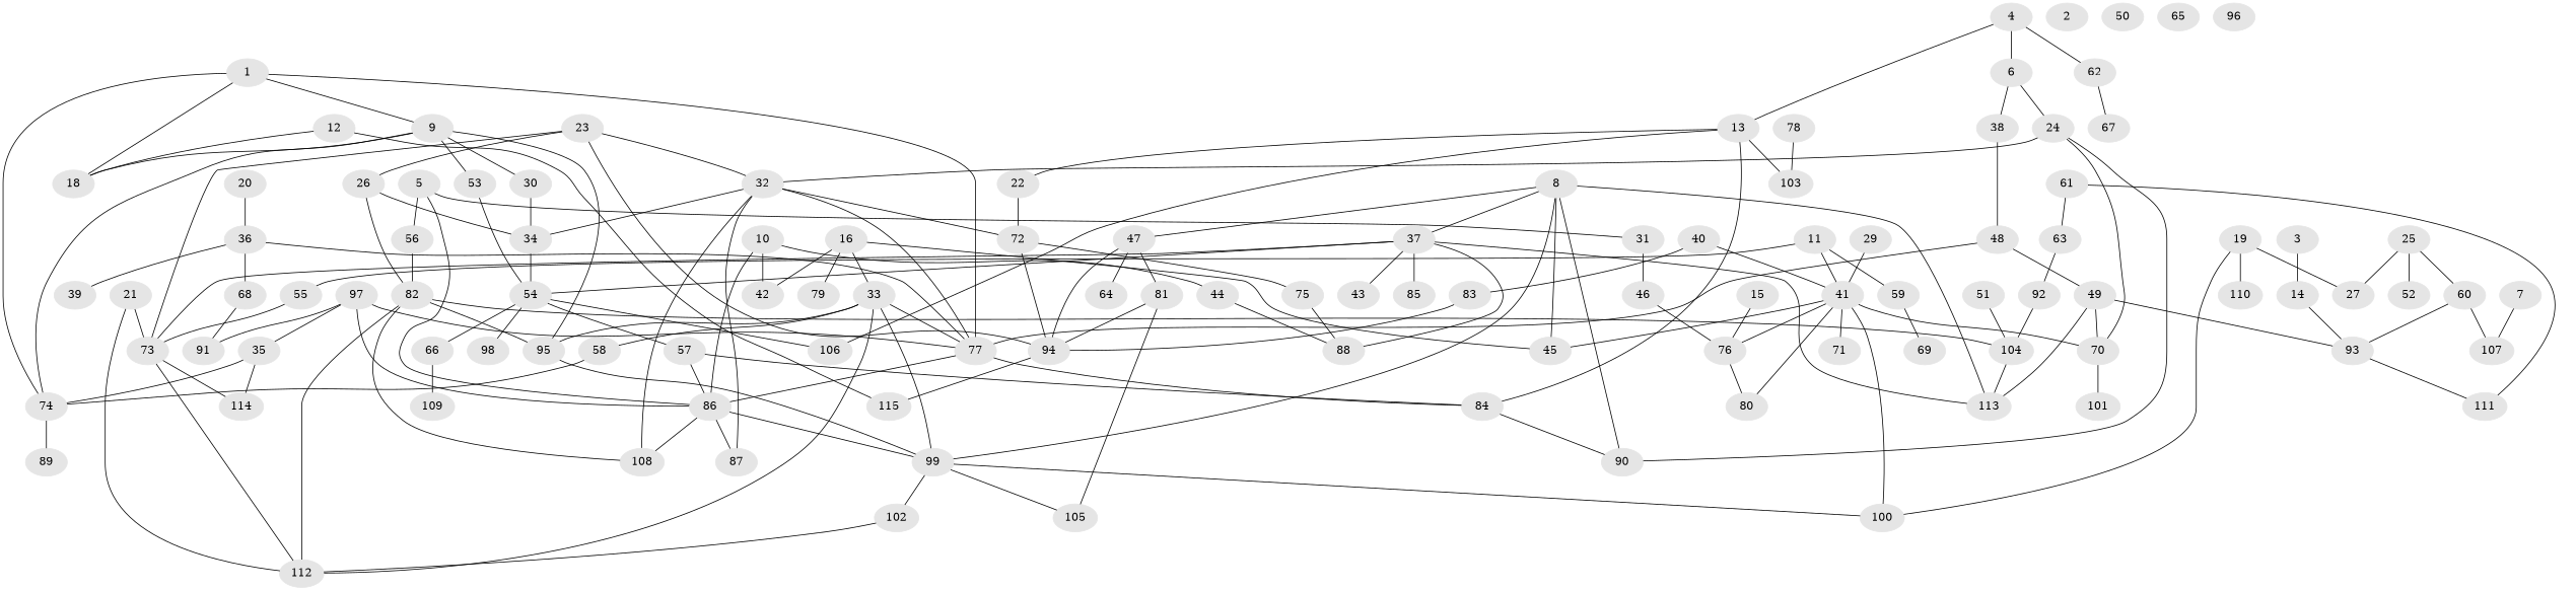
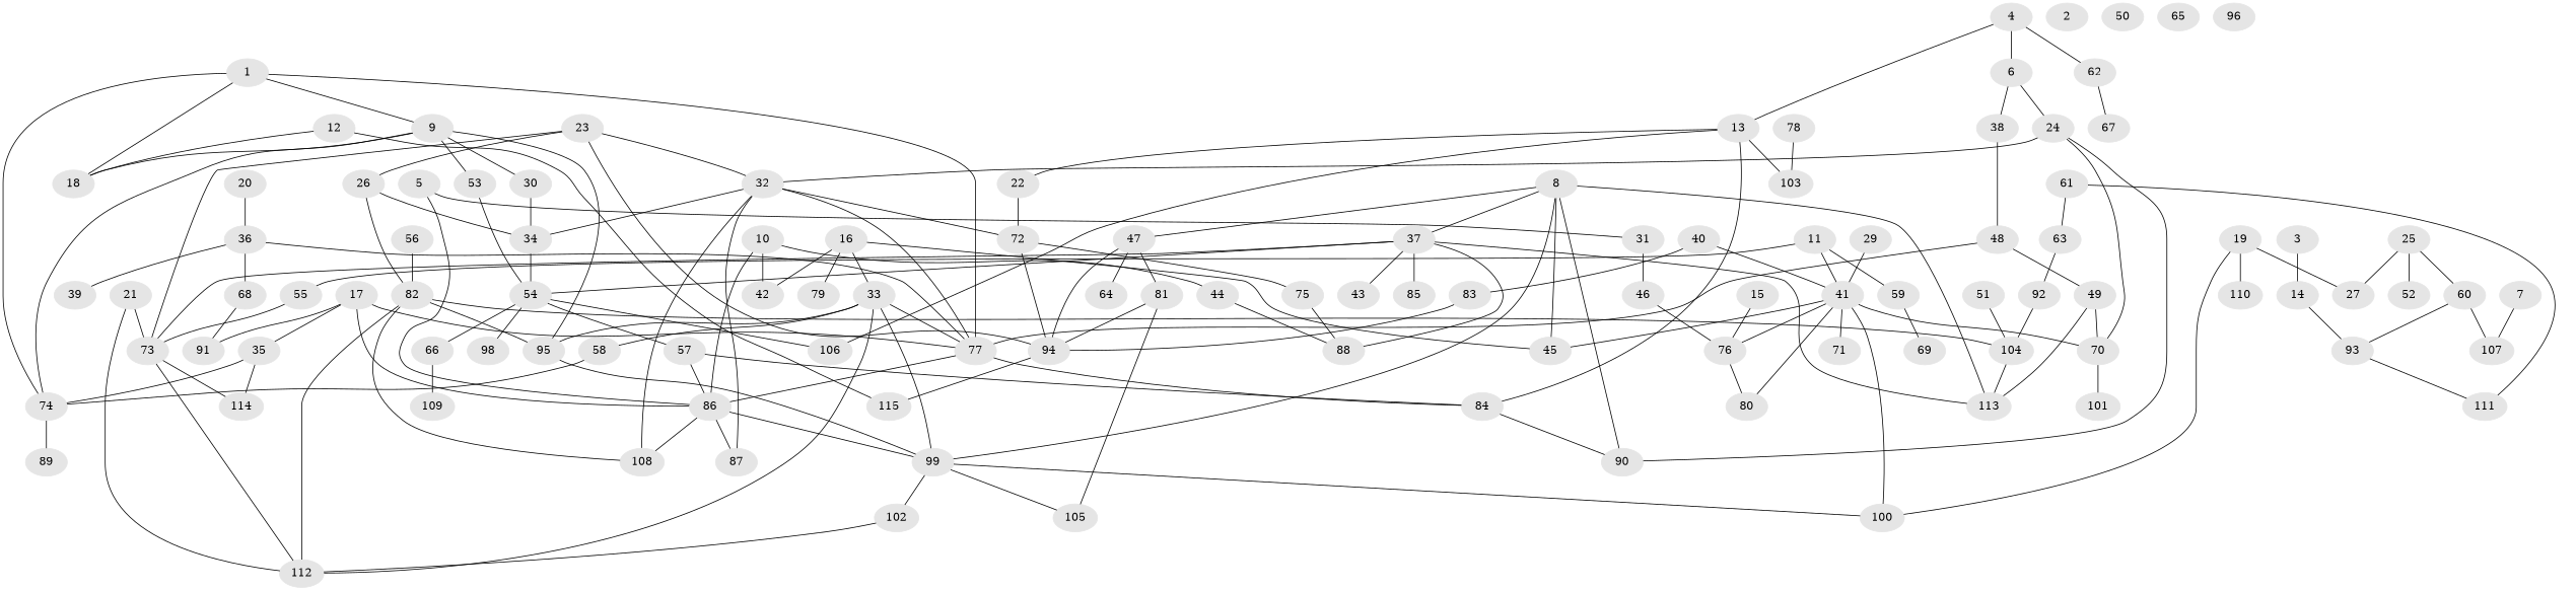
  graph {
    node [color=gray90 style=filled]
    1
    9
    18
    74
    77
    30
    53
    95
    89
    86
    84
    2
    3
    14
    93
    4
    6
    13
    62
    24
    38
    22
    103
    106
    67
    5
    31
    56
    46
    82
    99
    87
    108
    90
    32
    70
    48
    7
    107
    8
    37
    45
    47
    113
    73
    54
    43
    85
    88
    94
    64
    81
    100
    105
    102
    34
    10
    42
    44
    11
    41
    55
    59
    76
    71
    80
    69
    12
    115
    72
    111
    15
    16
    33
    79
    112
    58
-   17 [label=97]
+   17
    35
    91
    114
    19
    27
    110
    20
    36
    39
    68
    21
    75
    23
    26
    101
    25
    52
    60
    104
    29
    57
    66
    98
    49
    40
    83
    50
    51
    109
    61
    63
    92
    65
    78
    96
    1 -- 9
    1 -- 18
    1 -- 74
    1 -- 77
    9 -- 18
    9 -- 74
    9 -- 30
    9 -- 53
    9 -- 95
    74 -- 89
    77 -- 86
    77 -- 84
    30 -- 34
    53 -- 54
    95 -- 99
    86 -- 99
    86 -- 87
    86 -- 108
    84 -- 90
    3 -- 14
    14 -- 93
    93 -- 111
    4 -- 6
    4 -- 13
    4 -- 62
    6 -- 24
    6 -- 38
    13 -- 84
    13 -- 22
    13 -- 103
    13 -- 106
    62 -- 67
    24 -- 90
    24 -- 32
    24 -- 70
    38 -- 48
    22 -- 72
    5 -- 86
    5 -- 31
-   5 -- 56
    31 -- 46
    56 -- 82
    46 -- 76
    82 -- 95
    82 -- 108
    82 -- 112
    82 -- 104
    99 -- 100
    99 -- 105
    99 -- 102
    32 -- 77
    32 -- 87
    32 -- 108
    32 -- 34
    32 -- 72
    70 -- 101
    48 -- 77
    48 -- 49
    7 -- 107
    8 -- 99
    8 -- 90
    8 -- 37
    8 -- 45
    8 -- 47
    8 -- 113
    37 -- 113
    37 -- 73
    37 -- 54
    37 -- 43
    37 -- 85
    37 -- 88
    47 -- 94
    47 -- 64
    47 -- 81
    73 -- 112
    73 -- 114
    54 -- 106
    54 -- 57
    54 -- 66
    54 -- 98
    94 -- 115
    81 -- 94
    81 -- 105
    102 -- 112
    34 -- 54
    10 -- 86
    10 -- 42
    10 -- 44
    44 -- 88
    11 -- 41
    11 -- 55
    11 -- 59
    41 -- 70
    41 -- 45
    41 -- 100
    41 -- 76
    41 -- 71
    41 -- 80
    55 -- 73
    59 -- 69
    76 -- 80
    12 -- 18
    12 -- 115
    72 -- 94
    72 -- 75
    15 -- 76
    16 -- 45
    16 -- 42
    16 -- 33
    16 -- 79
    33 -- 77
    33 -- 95
    33 -- 99
    33 -- 112
    33 -- 58
    58 -- 74
    17 -- 77
    17 -- 86
    17 -- 35
    17 -- 91
    35 -- 74
    35 -- 114
    19 -- 100
    19 -- 27
    19 -- 110
    20 -- 36
    36 -- 77
    36 -- 39
    36 -- 68
    68 -- 91
    21 -- 73
    21 -- 112
    75 -- 88
    23 -- 32
    23 -- 73
    23 -- 94
    23 -- 26
    26 -- 82
    26 -- 34
    25 -- 27
    25 -- 52
    25 -- 60
    60 -- 93
    60 -- 107
    104 -- 113
    29 -- 41
    57 -- 86
    57 -- 84
    66 -- 109
-   49 -- 93
    49 -- 70
    49 -- 113
    40 -- 41
    40 -- 83
    83 -- 94
    51 -- 104
    61 -- 111
    61 -- 63
    63 -- 92
    92 -- 104
    78 -- 103
  }
